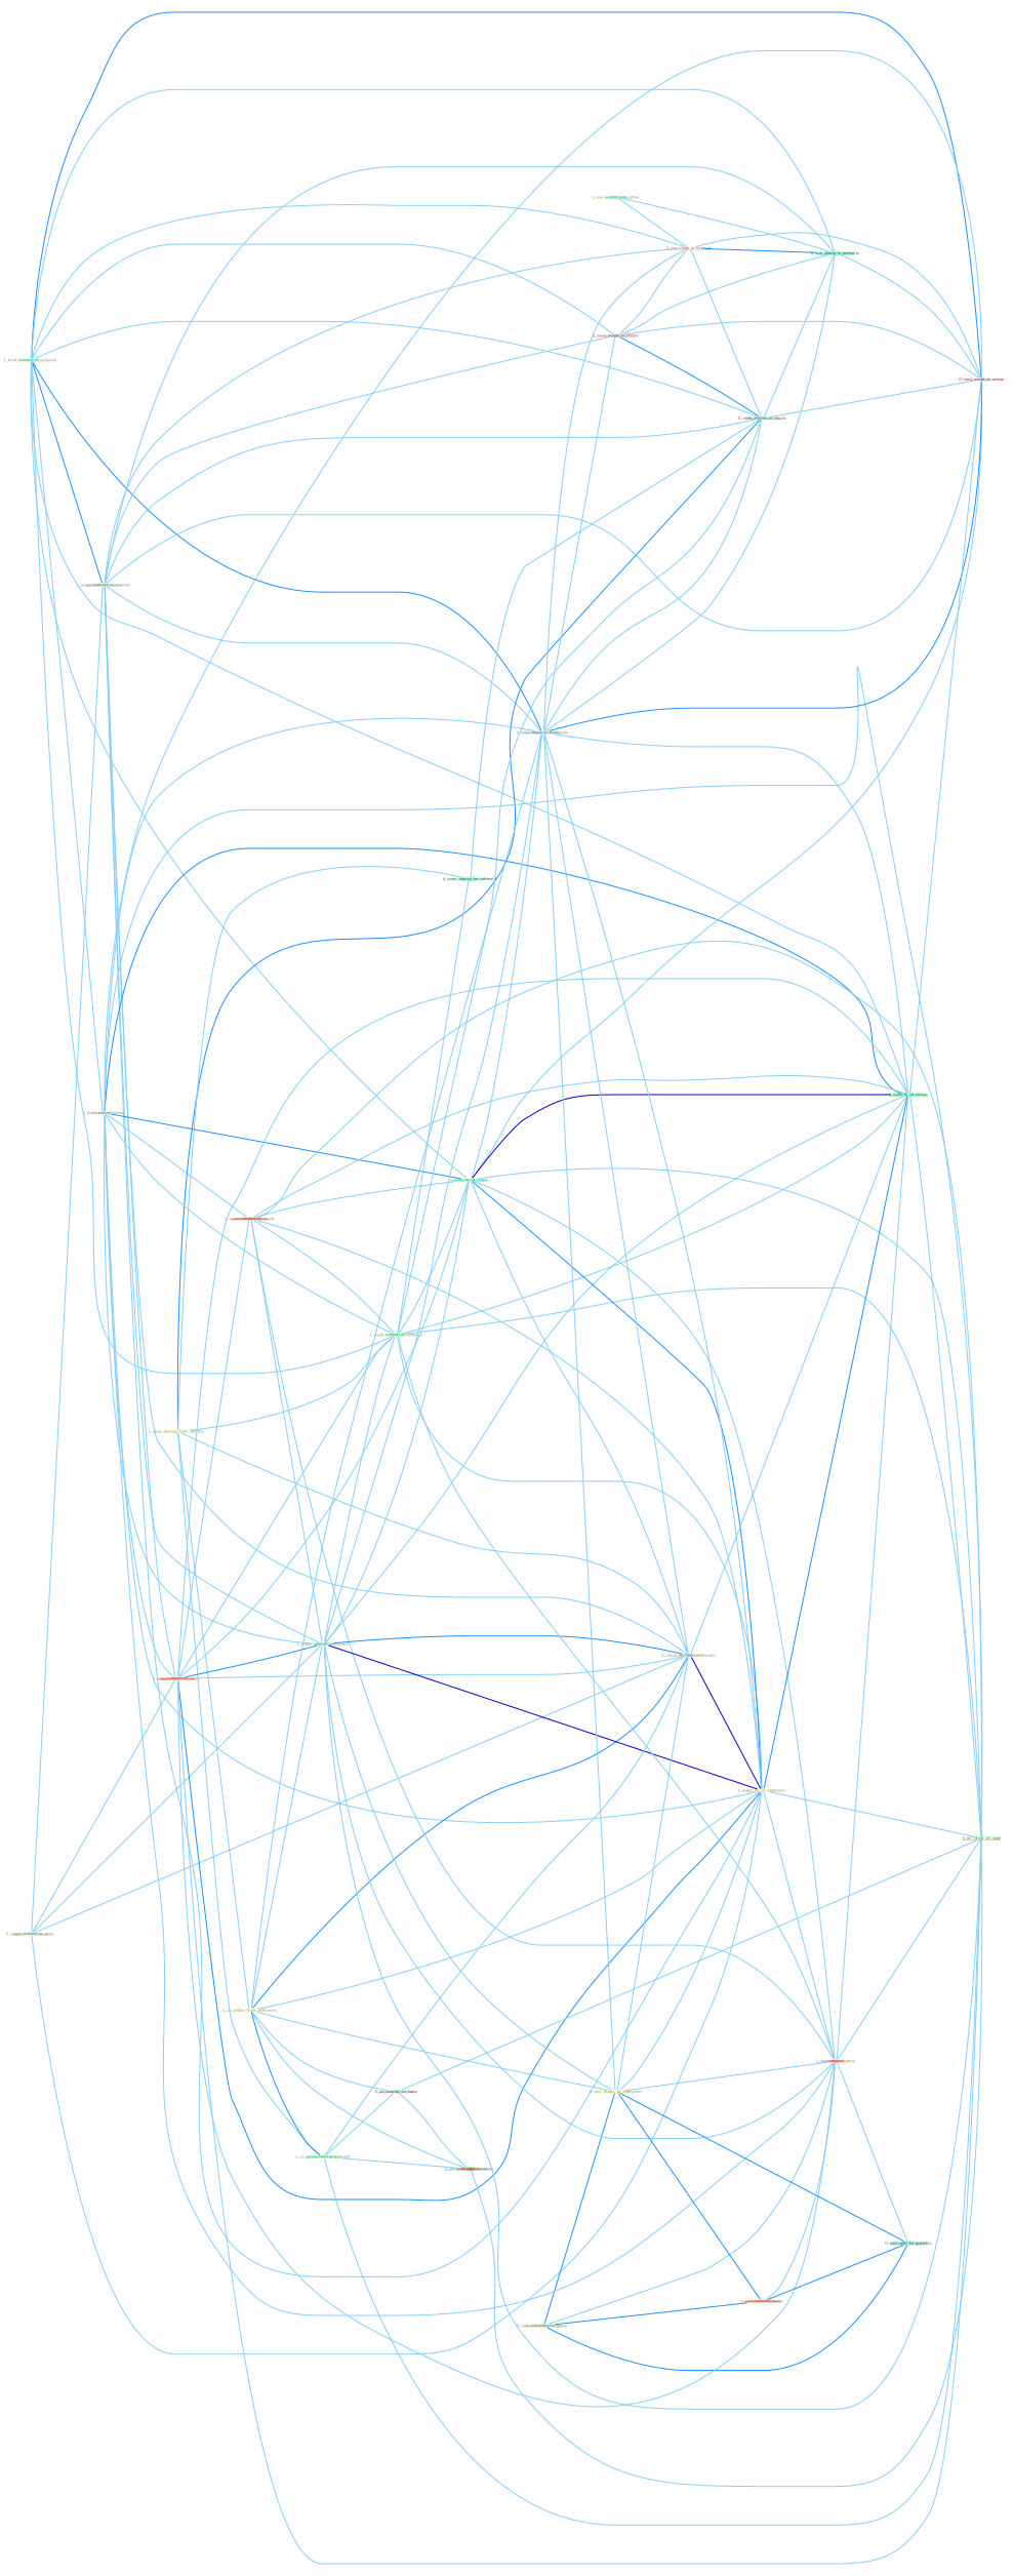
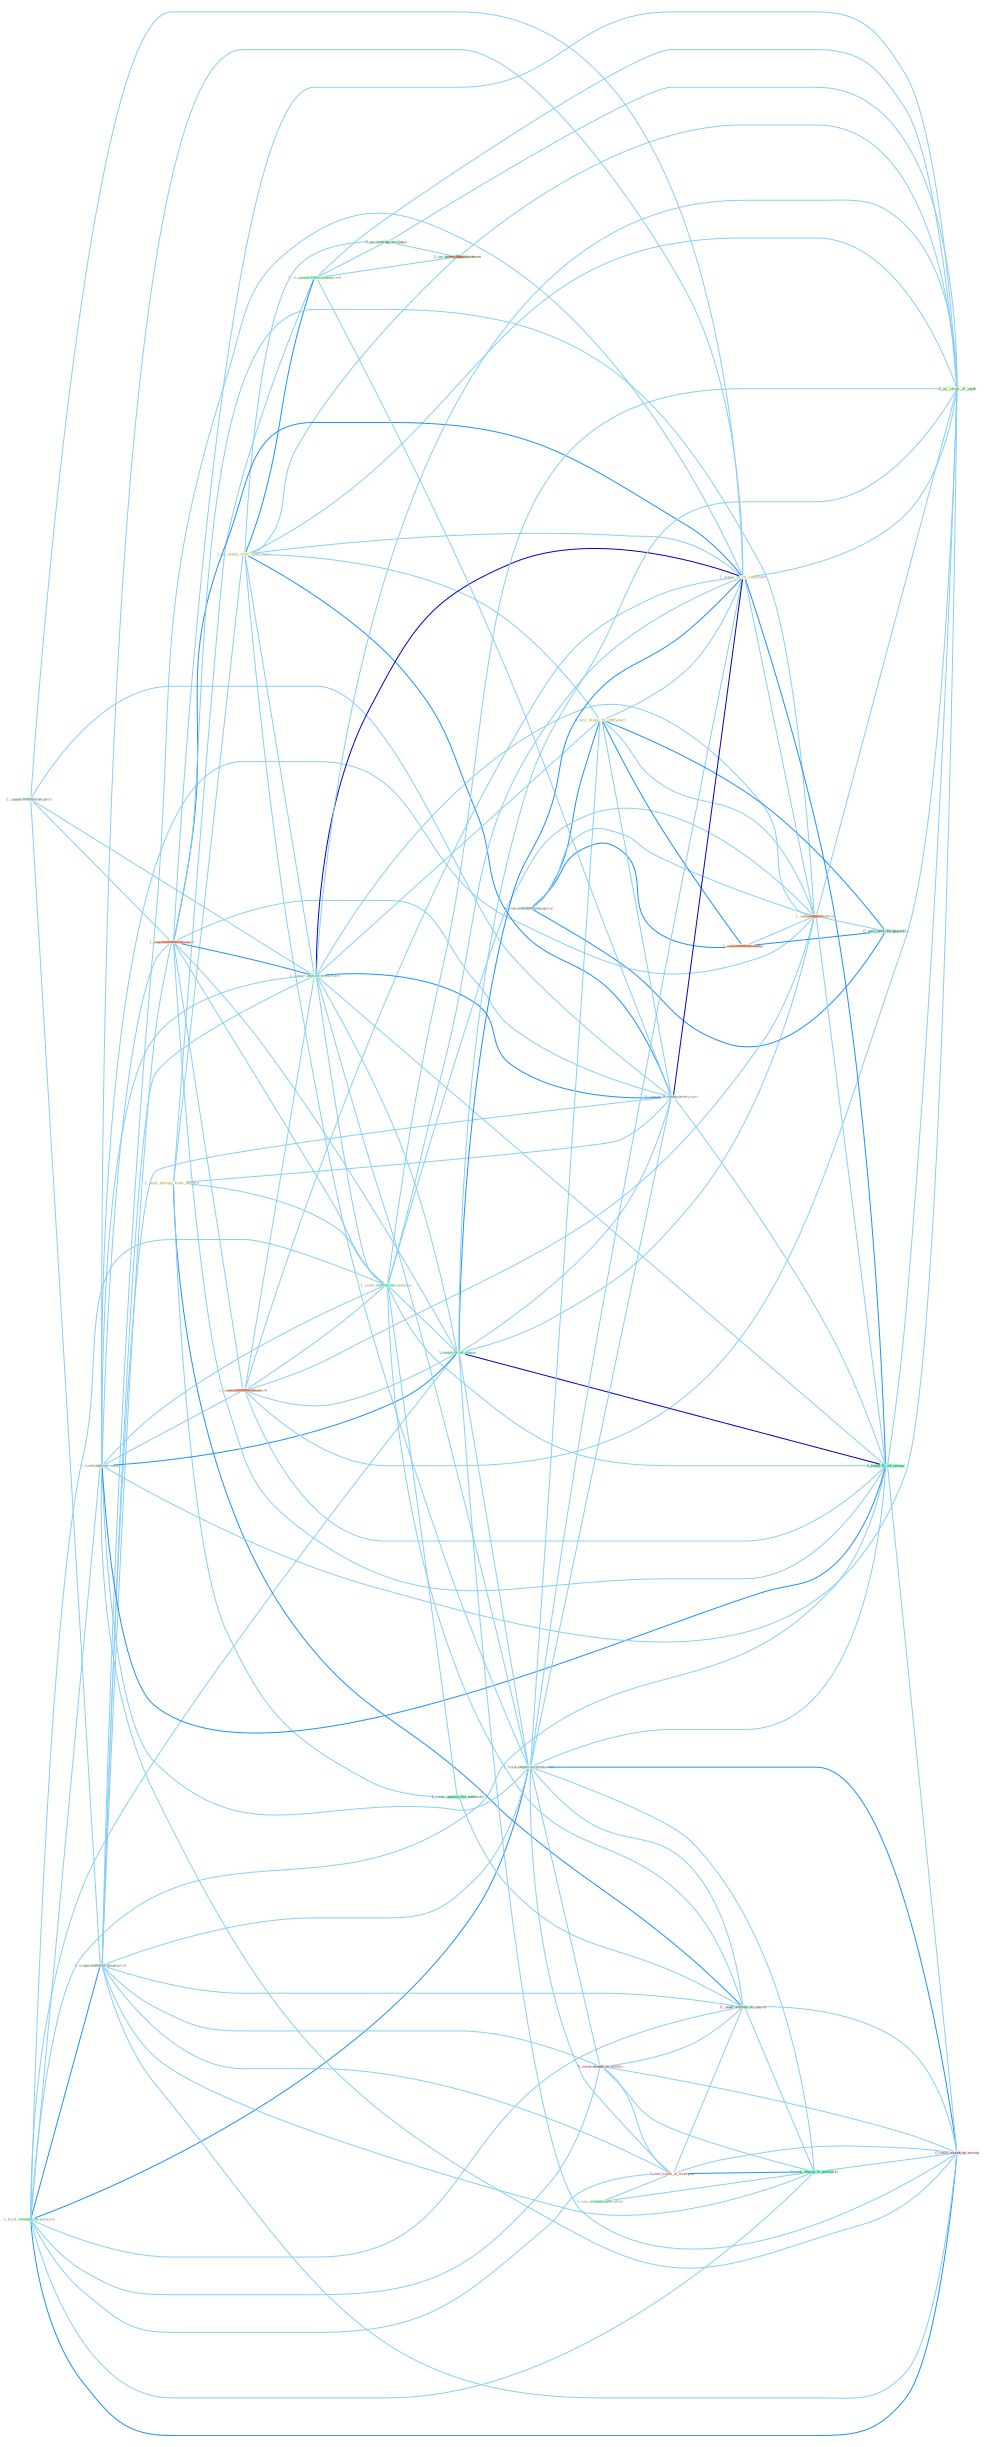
  graph {
    fontname=Nunito
    rankdir=LR
    node [color="#ffffe0" fillcolor=aquamarine fixedsize=true fontcolor="#8b7d6b" fontname=Nunito fontsize=4 shape=house style=filled]
    edge [color="#87cefa" fontname=Nunito w=1]
    "0_acquir_million_at_price " [fillcolor=lightblue height=.06 width=.5]
    "1_hold_interest_in_compani " [height=.06 shape=diamond width=.5]
    "1_see_allianc_with_other " [height=.06 shape=diamond width=.5]
    "1_acquir_interest_in_market " [fillcolor=lightblue height=.06 width=.5]
    "1_seek_damag_from_director " [fillcolor=lightyellow height=.06 width=.5]
    "0_sell_subsidiari_to_group " [fillcolor=lightblue height=.06 width=.5]
    "1_hold_seri_of_meet " [fillcolor=lightblue height=.06 shape=diamond width=.5]
    "1_us_letter_from_entitynam " [fillcolor=lightyellow height=.06 width=.5]
    "1_acquir_share_of_stock " [fillcolor=salmon height=.06 width=.5]
    "1_seem_shadow_of_hawk " [fillcolor=salmon height=.06 width=.5]
    "1_acquir_unit_of_entitynam " [height=.06 shape=diamond width=.5]
    "1_seek_control_of_compani " [height=.06 shape=diamond width=.5]
    "1_hold_%_of_share " [height=.06 width=.5]
    "1_us_proce_from_placement " [height=.06 width=.5]
    "1_hold_degre_in_entitynam " [fillcolor=lightblue height=.06 width=.5]
    "0_sell_major_to_entitynam " [fillcolor=lightyellow height=.06 width=.5]
    "0_acquir_%_from_entitynam " [fillcolor=lightblue height=.06 shape=diamond width=.5]
    "0_sell_loan_to_owner " [fillcolor=salmon height=.06 width=.5]
    "1_acquir_%_of_entitynam " [fillcolor=lightyellow height=.06 shape=diamond width=.5]
    "1_sell_beer_of_choic " [fillcolor=salmon height=.06 shape=diamond width=.5]
    "0_seen_event_in_lifetim " [color="#fff0f5" fillcolor=lightblue fontcolor="#b22222" height=.06 shape=diamond width=.5]
    "0_us_averag_as_base " [color="#fff0f5" fontcolor="#b22222" height=.06 width=.5]
    "0_see_vaniti_in_everyon " [color="#fff0f5" fillcolor=lightyellow fontcolor="#b22222" height=.06 shape=diamond width=.5]
    "0_seek_increas_in_round " [color="#fff0f5" fontcolor="#b22222" height=.06 width=.5]
    "0_hold_asset_in_anticip " [color="#fff0f5" fillcolor=lightblue fontcolor="#b22222" height=.06 shape=diamond width=.5]
    "1_hold_%_of_ventur " [color="#BDFCC9" fontcolor="#2f4f4f" height=.06 width=.5]
    "1_see_chang_in_portfolio " [color="#BDFCC9" fontcolor="#2f4f4f" height=.06 width=.5]
-   "1_seek_approv_for_withhold " [color="#BDFCC9" fontcolor="#2f4f4f" height=.06 shape=diamond width=.5 label="4_seek_approv_for_withhold"]
+   "1_seek_approv_for_withhold " [color="#BDFCC9" fontcolor="#2f4f4f" height=.06 shape=diamond width=.5]
    "0_sell_arm_to_guerrilla " [color="#BDFCC9" fillcolor=lightblue fontcolor="#2f4f4f" height=.06 width=.5]
    "1_us_stock_of_capit " [color="#BDFCC9" fillcolor=lightyellow fontcolor="#2f4f4f" height=.06 width=.5]
    "1_us_term_like_syndrom " [color="#BDFCC9" fillcolor=salmon fontcolor="#2f4f4f" height=.06 shape=diamond width=.5]
    subgraph sub_1 {
      "0_acquir_million_at_price "
      "1_hold_interest_in_compani "
      "1_see_allianc_with_other "
      "1_acquir_interest_in_market "
      "1_seek_damag_from_director "
      "0_sell_subsidiari_to_group "
      "1_hold_seri_of_meet "
      "1_us_letter_from_entitynam "
      "1_acquir_share_of_stock "
      "1_seem_shadow_of_hawk "
      "1_acquir_unit_of_entitynam "
      "1_seek_control_of_compani "
      "1_hold_%_of_share "
      "1_us_proce_from_placement "
      "1_hold_degre_in_entitynam "
      "0_sell_major_to_entitynam "
      "0_acquir_%_from_entitynam "
      "0_sell_loan_to_owner "
      "1_acquir_%_of_entitynam "
      "1_sell_beer_of_choic "
    }
    subgraph sub_2 {
      "0_seen_event_in_lifetim "
      "0_us_averag_as_base "
      "0_see_vaniti_in_everyon "
      "0_seek_increas_in_round "
      "0_hold_asset_in_anticip "
    }
    "0_acquir_million_at_price " -- "1_acquir_interest_in_market "
    "0_acquir_million_at_price " -- "1_acquir_share_of_stock "
    "0_acquir_million_at_price " -- "1_acquir_unit_of_entitynam "
    "0_acquir_million_at_price " -- "0_acquir_%_from_entitynam "
    "0_acquir_million_at_price " -- "1_acquir_%_of_entitynam "
    "1_hold_interest_in_compani " -- "1_acquir_interest_in_market " [color="#1e90ff" w=2]
    "1_hold_interest_in_compani " -- "1_hold_seri_of_meet "
    "1_hold_interest_in_compani " -- "1_seek_control_of_compani "
    "1_hold_interest_in_compani " -- "1_hold_%_of_share "
    "1_hold_interest_in_compani " -- "1_hold_degre_in_entitynam " [color="#1e90ff" w=2]
    "1_hold_interest_in_compani " -- "0_seen_event_in_lifetim "
    "1_hold_interest_in_compani " -- "0_see_vaniti_in_everyon "
    "1_hold_interest_in_compani " -- "0_seek_increas_in_round "
    "1_hold_interest_in_compani " -- "0_hold_asset_in_anticip " [color="#1e90ff" w=2]
    "1_hold_interest_in_compani " -- "1_hold_%_of_ventur "
    "1_hold_interest_in_compani " -- "1_see_chang_in_portfolio "
    "1_see_allianc_with_other " -- "0_see_vaniti_in_everyon "
    "1_see_allianc_with_other " -- "1_see_chang_in_portfolio "
    "1_acquir_interest_in_market " -- "1_acquir_share_of_stock "
    "1_acquir_interest_in_market " -- "1_acquir_unit_of_entitynam "
    "1_acquir_interest_in_market " -- "1_hold_degre_in_entitynam "
    "1_acquir_interest_in_market " -- "0_acquir_%_from_entitynam "
    "1_acquir_interest_in_market " -- "1_acquir_%_of_entitynam "
    "1_acquir_interest_in_market " -- "0_seen_event_in_lifetim "
    "1_acquir_interest_in_market " -- "0_see_vaniti_in_everyon "
    "1_acquir_interest_in_market " -- "0_seek_increas_in_round "
    "1_acquir_interest_in_market " -- "0_hold_asset_in_anticip "
    "1_acquir_interest_in_market " -- "1_see_chang_in_portfolio "
    "1_seek_damag_from_director " -- "1_us_letter_from_entitynam "
    "1_seek_damag_from_director " -- "1_seek_control_of_compani "
    "1_seek_damag_from_director " -- "1_us_proce_from_placement "
    "1_seek_damag_from_director " -- "0_acquir_%_from_entitynam "
    "1_seek_damag_from_director " -- "0_seek_increas_in_round " [color="#1e90ff"]
    "1_seek_damag_from_director " -- "1_seek_approv_for_withhold "
    "0_sell_subsidiari_to_group " -- "0_sell_major_to_entitynam " [color="#1e90ff" w=2]
    "0_sell_subsidiari_to_group " -- "0_sell_loan_to_owner " [color="#1e90ff" w=2]
    "0_sell_subsidiari_to_group " -- "1_sell_beer_of_choic "
    "0_sell_subsidiari_to_group " -- "0_sell_arm_to_guerrilla " [color="#1e90ff" w=2]
    "1_hold_seri_of_meet " -- "1_acquir_share_of_stock "
    "1_hold_seri_of_meet " -- "1_seem_shadow_of_hawk "
    "1_hold_seri_of_meet " -- "1_acquir_unit_of_entitynam "
    "1_hold_seri_of_meet " -- "1_seek_control_of_compani "
    "1_hold_seri_of_meet " -- "1_hold_%_of_share " [color="#1e90ff" w=2]
    "1_hold_seri_of_meet " -- "1_hold_degre_in_entitynam "
    "1_hold_seri_of_meet " -- "1_acquir_%_of_entitynam "
    "1_hold_seri_of_meet " -- "1_sell_beer_of_choic "
    "1_hold_seri_of_meet " -- "0_hold_asset_in_anticip "
    "1_hold_seri_of_meet " -- "1_hold_%_of_ventur " [color="#1e90ff" w=2]
    "1_hold_seri_of_meet " -- "1_us_stock_of_capit "
    "1_us_letter_from_entitynam " -- "1_acquir_unit_of_entitynam "
    "1_us_letter_from_entitynam " -- "1_us_proce_from_placement " [color="#1e90ff" w=2]
    "1_us_letter_from_entitynam " -- "1_hold_degre_in_entitynam "
    "1_us_letter_from_entitynam " -- "0_sell_major_to_entitynam "
    "1_us_letter_from_entitynam " -- "0_acquir_%_from_entitynam " [color="#1e90ff" w=2]
    "1_us_letter_from_entitynam " -- "1_acquir_%_of_entitynam "
    "1_us_letter_from_entitynam " -- "0_us_averag_as_base "
+   "1_us_letter_from_entitynam " -- "1_us_stock_of_capit "
    "1_us_letter_from_entitynam " -- "1_us_term_like_syndrom "
    "1_acquir_share_of_stock " -- "1_seem_shadow_of_hawk "
    "1_acquir_share_of_stock " -- "1_acquir_unit_of_entitynam " [color="#1e90ff" w=2]
    "1_acquir_share_of_stock " -- "1_seek_control_of_compani "
    "1_acquir_share_of_stock " -- "1_hold_%_of_share "
    "1_acquir_share_of_stock " -- "0_acquir_%_from_entitynam "
    "1_acquir_share_of_stock " -- "1_acquir_%_of_entitynam " [color="#1e90ff" w=2]
    "1_acquir_share_of_stock " -- "1_sell_beer_of_choic "
    "1_acquir_share_of_stock " -- "1_hold_%_of_ventur "
    "1_acquir_share_of_stock " -- "1_us_stock_of_capit "
    "1_seem_shadow_of_hawk " -- "1_acquir_unit_of_entitynam "
    "1_seem_shadow_of_hawk " -- "1_seek_control_of_compani "
    "1_seem_shadow_of_hawk " -- "1_hold_%_of_share "
    "1_seem_shadow_of_hawk " -- "1_acquir_%_of_entitynam "
    "1_seem_shadow_of_hawk " -- "1_sell_beer_of_choic "
    "1_seem_shadow_of_hawk " -- "1_hold_%_of_ventur "
    "1_seem_shadow_of_hawk " -- "1_us_stock_of_capit "
    "1_acquir_unit_of_entitynam " -- "1_seek_control_of_compani "
    "1_acquir_unit_of_entitynam " -- "1_hold_%_of_share "
    "1_acquir_unit_of_entitynam " -- "1_hold_degre_in_entitynam "
    "1_acquir_unit_of_entitynam " -- "0_sell_major_to_entitynam "
    "1_acquir_unit_of_entitynam " -- "0_acquir_%_from_entitynam " [color="#1e90ff" w=2]
    "1_acquir_unit_of_entitynam " -- "1_acquir_%_of_entitynam " [color="#0000cd" w=3]
    "1_acquir_unit_of_entitynam " -- "1_sell_beer_of_choic "
    "1_acquir_unit_of_entitynam " -- "1_hold_%_of_ventur "
    "1_acquir_unit_of_entitynam " -- "1_us_stock_of_capit "
    "1_seek_control_of_compani " -- "1_hold_%_of_share "
    "1_seek_control_of_compani " -- "1_acquir_%_of_entitynam "
    "1_seek_control_of_compani " -- "1_sell_beer_of_choic "
    "1_seek_control_of_compani " -- "0_seek_increas_in_round "
    "1_seek_control_of_compani " -- "1_hold_%_of_ventur "
    "1_seek_control_of_compani " -- "1_seek_approv_for_withhold "
    "1_seek_control_of_compani " -- "1_us_stock_of_capit "
    "1_hold_%_of_share " -- "1_hold_degre_in_entitynam "
    "1_hold_%_of_share " -- "0_acquir_%_from_entitynam "
    "1_hold_%_of_share " -- "1_acquir_%_of_entitynam " [color="#1e90ff" w=2]
    "1_hold_%_of_share " -- "1_sell_beer_of_choic "
    "1_hold_%_of_share " -- "0_hold_asset_in_anticip "
    "1_hold_%_of_share " -- "1_hold_%_of_ventur " [color="#0000cd" w=3]
    "1_hold_%_of_share " -- "1_us_stock_of_capit "
    "1_us_proce_from_placement " -- "0_acquir_%_from_entitynam "
    "1_us_proce_from_placement " -- "0_us_averag_as_base "
    "1_us_proce_from_placement " -- "1_us_stock_of_capit "
    "1_us_proce_from_placement " -- "1_us_term_like_syndrom "
    "1_hold_degre_in_entitynam " -- "0_sell_major_to_entitynam "
    "1_hold_degre_in_entitynam " -- "0_acquir_%_from_entitynam "
    "1_hold_degre_in_entitynam " -- "1_acquir_%_of_entitynam "
    "1_hold_degre_in_entitynam " -- "0_seen_event_in_lifetim "
    "1_hold_degre_in_entitynam " -- "0_see_vaniti_in_everyon "
    "1_hold_degre_in_entitynam " -- "0_seek_increas_in_round "
    "1_hold_degre_in_entitynam " -- "0_hold_asset_in_anticip " [color="#1e90ff" w=2]
    "1_hold_degre_in_entitynam " -- "1_hold_%_of_ventur "
    "1_hold_degre_in_entitynam " -- "1_see_chang_in_portfolio "
    "0_sell_major_to_entitynam " -- "0_acquir_%_from_entitynam "
    "0_sell_major_to_entitynam " -- "0_sell_loan_to_owner " [color="#1e90ff" w=2]
    "0_sell_major_to_entitynam " -- "1_acquir_%_of_entitynam "
    "0_sell_major_to_entitynam " -- "1_sell_beer_of_choic "
    "0_sell_major_to_entitynam " -- "0_sell_arm_to_guerrilla " [color="#1e90ff" w=2]
    "0_acquir_%_from_entitynam " -- "1_acquir_%_of_entitynam " [color="#0000cd" w=3]
    "0_acquir_%_from_entitynam " -- "1_hold_%_of_ventur "
    "0_sell_loan_to_owner " -- "1_sell_beer_of_choic "
    "0_sell_loan_to_owner " -- "0_sell_arm_to_guerrilla " [color="#1e90ff" w=2]
    "1_acquir_%_of_entitynam " -- "1_sell_beer_of_choic "
    "1_acquir_%_of_entitynam " -- "1_hold_%_of_ventur " [color="#1e90ff" w=2]
    "1_acquir_%_of_entitynam " -- "1_us_stock_of_capit "
    "1_sell_beer_of_choic " -- "1_hold_%_of_ventur "
    "1_sell_beer_of_choic " -- "0_sell_arm_to_guerrilla "
    "1_sell_beer_of_choic " -- "1_us_stock_of_capit "
    "0_seen_event_in_lifetim " -- "0_see_vaniti_in_everyon "
-   "0_seen_event_in_lifetim " -- "0_seek_increas_in_round " [color="#1e90ff"]
+   "0_seen_event_in_lifetim " -- "0_seek_increas_in_round "
    "0_seen_event_in_lifetim " -- "0_hold_asset_in_anticip "
    "0_seen_event_in_lifetim " -- "1_see_chang_in_portfolio "
    "0_us_averag_as_base " -- "1_us_stock_of_capit "
    "0_us_averag_as_base " -- "1_us_term_like_syndrom "
    "0_see_vaniti_in_everyon " -- "0_seek_increas_in_round "
    "0_see_vaniti_in_everyon " -- "0_hold_asset_in_anticip "
    "0_see_vaniti_in_everyon " -- "1_see_chang_in_portfolio " [color="#1e90ff" w=2]
    "0_seek_increas_in_round " -- "0_hold_asset_in_anticip "
    "0_seek_increas_in_round " -- "1_see_chang_in_portfolio "
    "1_hold_%_of_ventur " -- "0_hold_asset_in_anticip "
    "1_hold_%_of_ventur " -- "1_us_stock_of_capit "
    "1_see_chang_in_portfolio " -- "0_hold_asset_in_anticip "
    "1_seek_approv_for_withhold " -- "0_seek_increas_in_round "
    "1_us_term_like_syndrom " -- "1_us_stock_of_capit "
  }
